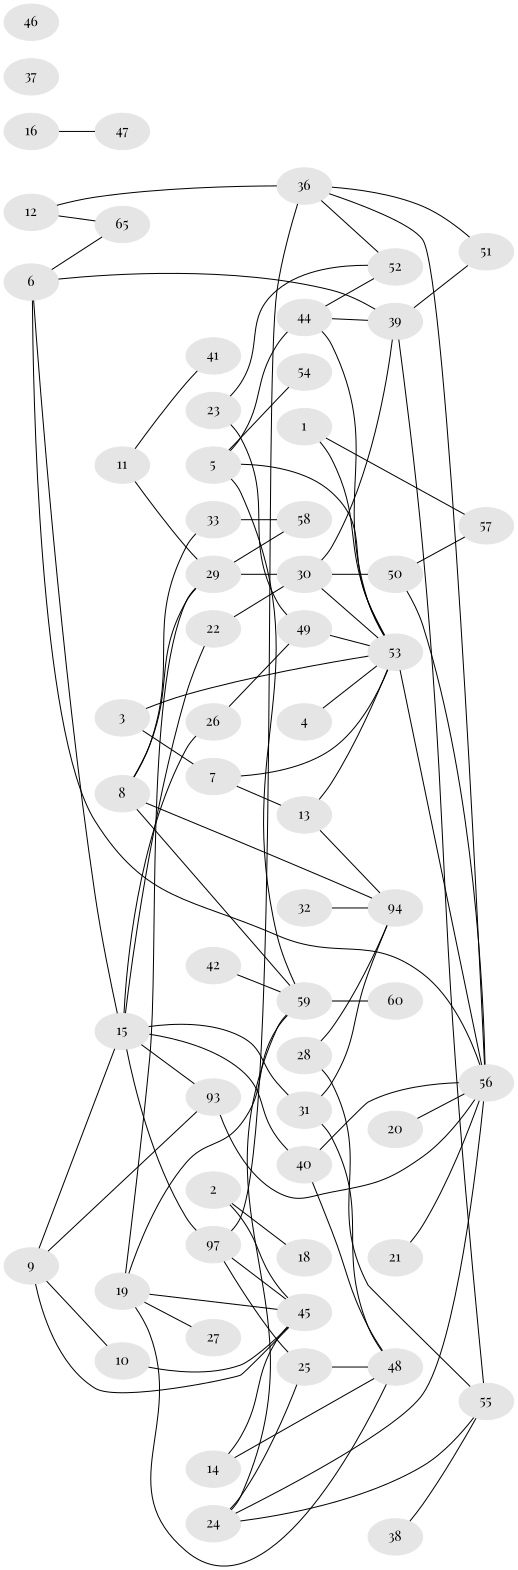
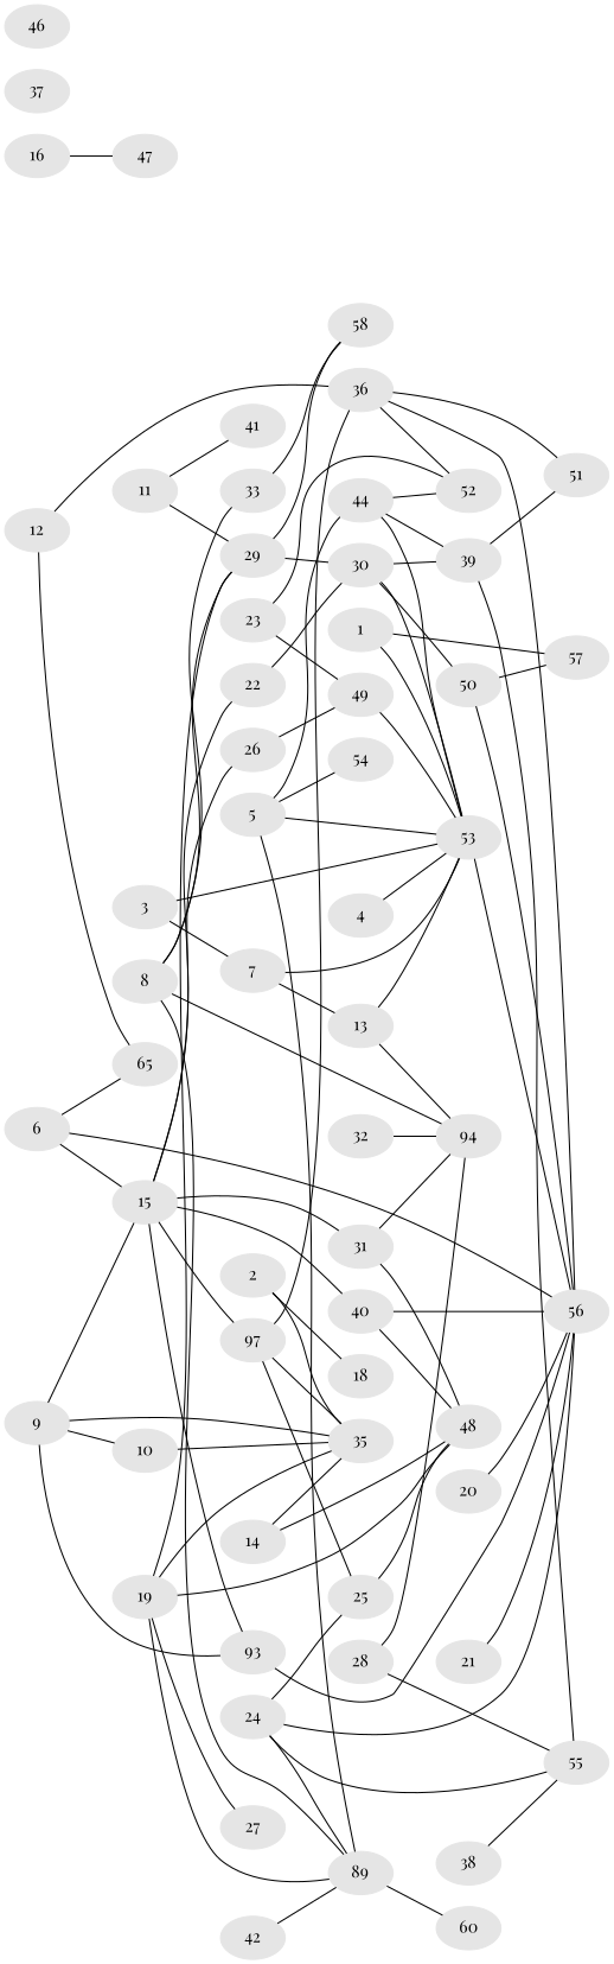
  graph {
    fontname="Playfair Display"
    rankdir=LR
    node [color=gray90 fontname="Playfair Display" style=filled]
    edge [fontname="Playfair Display"]
    1
    53
    57
    56
    2
    18
-   45
+   45 [label=35]
    3
    7
    13
    4
    5
    44
    54
-   59
+   59 [label=89]
    39
    52
    60
    6
    15
    n21 [label=65]
    n22 [label=93]
    n23 [label=97]
    22
    26
    31
    40
    55
    51
    n30 [label=94]
    8
    33
    29
    58
    9
    10
    11
    41
    30
    12
    36
    14
    48
    25
    49
    16
    47
    19
    27
    20
    21
    50
    23
    24
    28
    32
    37
    38
    42
    46
    1 -- 53
    1 -- 57
    53 -- 56
    2 -- 18
    2 -- 45
    3 -- 53
    3 -- 7
    7 -- 53
    7 -- 13
    13 -- 53
    13 -- n30
    4 -- 53
    5 -- 53
    5 -- 44
    5 -- 54
    5 -- 59
    44 -- 53
    44 -- 39
    44 -- 52
    59 -- 60
    39 -- 55
    39 -- 51
    6 -- 56
-   6 -- 39
    6 -- 15
    6 -- n21
    15 -- n22
    15 -- n23
    15 -- 22
    15 -- 26
    15 -- 31
    15 -- 40
    n22 -- 56
    n23 -- 45
    n23 -- 36
    n23 -- 25
    22 -- 30
    26 -- 49
    31 -- n30
    31 -- 48
    40 -- 56
    40 -- 48
    8 -- 59
    8 -- n30
    8 -- 33
    8 -- 29
    33 -- 58
    29 -- 58
    29 -- 30
    9 -- 45
    9 -- 15
    9 -- n22
    9 -- 10
    10 -- 45
    11 -- 29
    11 -- 41
    30 -- 53
    30 -- 39
    30 -- 50
    12 -- n21
    12 -- 36
    36 -- 56
    36 -- 52
    36 -- 51
    14 -- 45
    14 -- 48
    25 -- 48
    49 -- 53
    16 -- 47
    19 -- 45
    19 -- 59
    19 -- 29
    19 -- 48
    19 -- 27
    20 -- 56
    21 -- 56
    50 -- 57
    50 -- 56
    23 -- 52
    23 -- 49
    24 -- 56
    24 -- 59
    24 -- 55
    24 -- 25
    28 -- 55
    28 -- n30
    32 -- n30
    38 -- 55
    42 -- 59
  }
